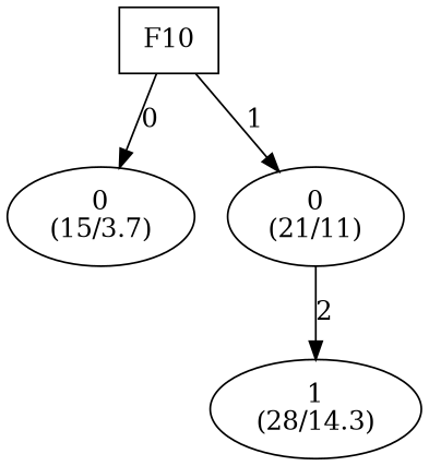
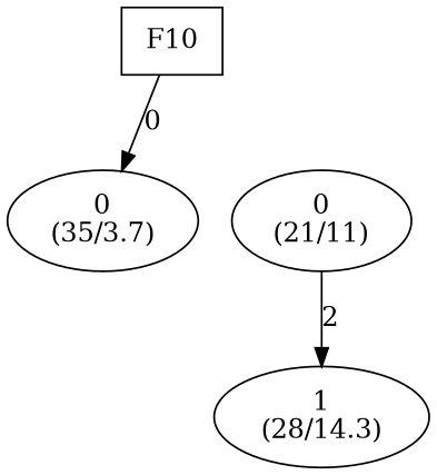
  digraph {
    node [shape=ellipse]
    n1 [label="F10\n" shape=box]
-   n2 [label="0\n(15/3.7)"]
+   n2 [label="0\n(35/3.7)"]
    n3 [label="0\n(21/11)"]
    n4 [label="1\n(28/14.3)"]
    n1 -> n2 [label=0]
-   n1 -> n3 [label=1]
    n3 -> n4 [label=2]
  }
